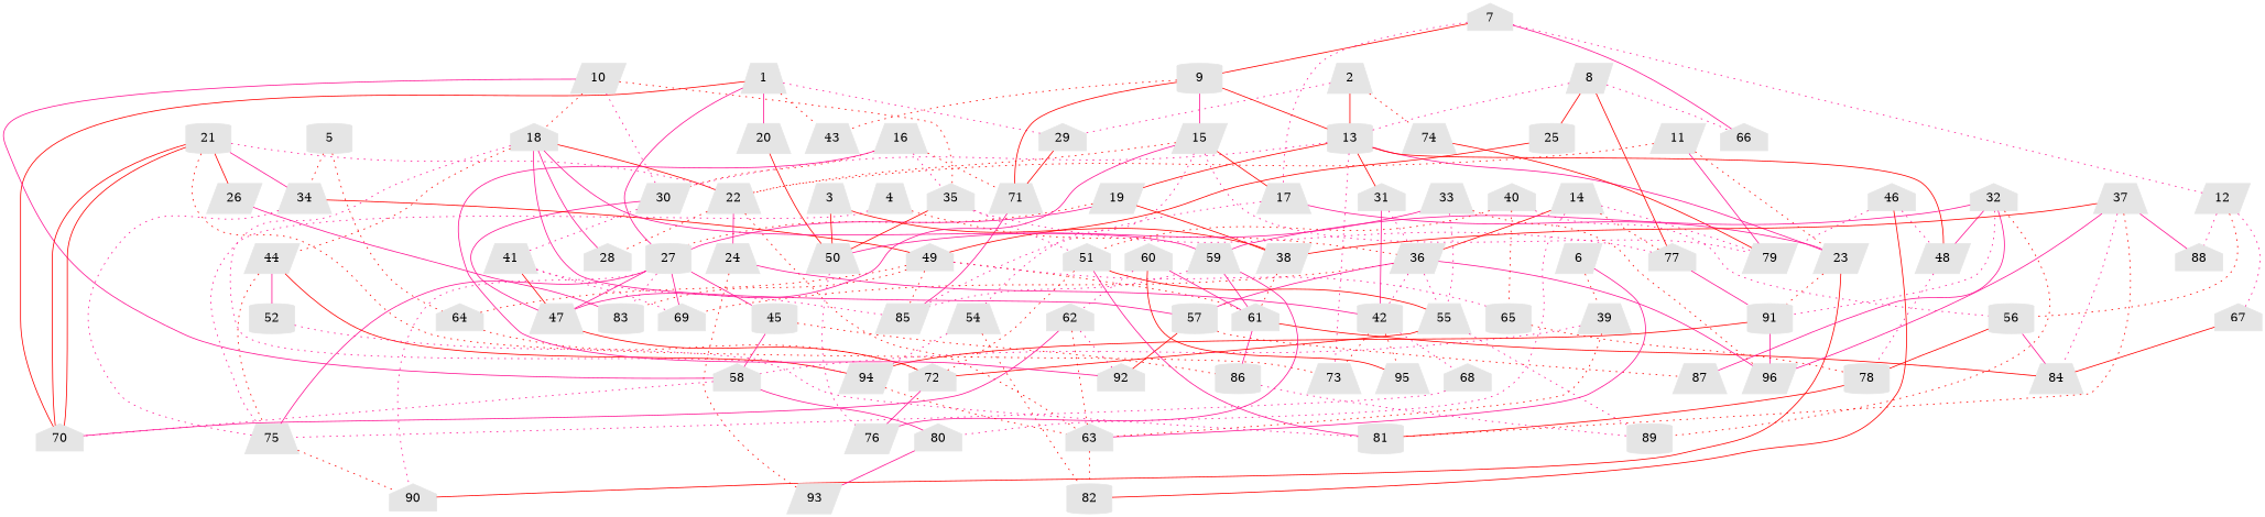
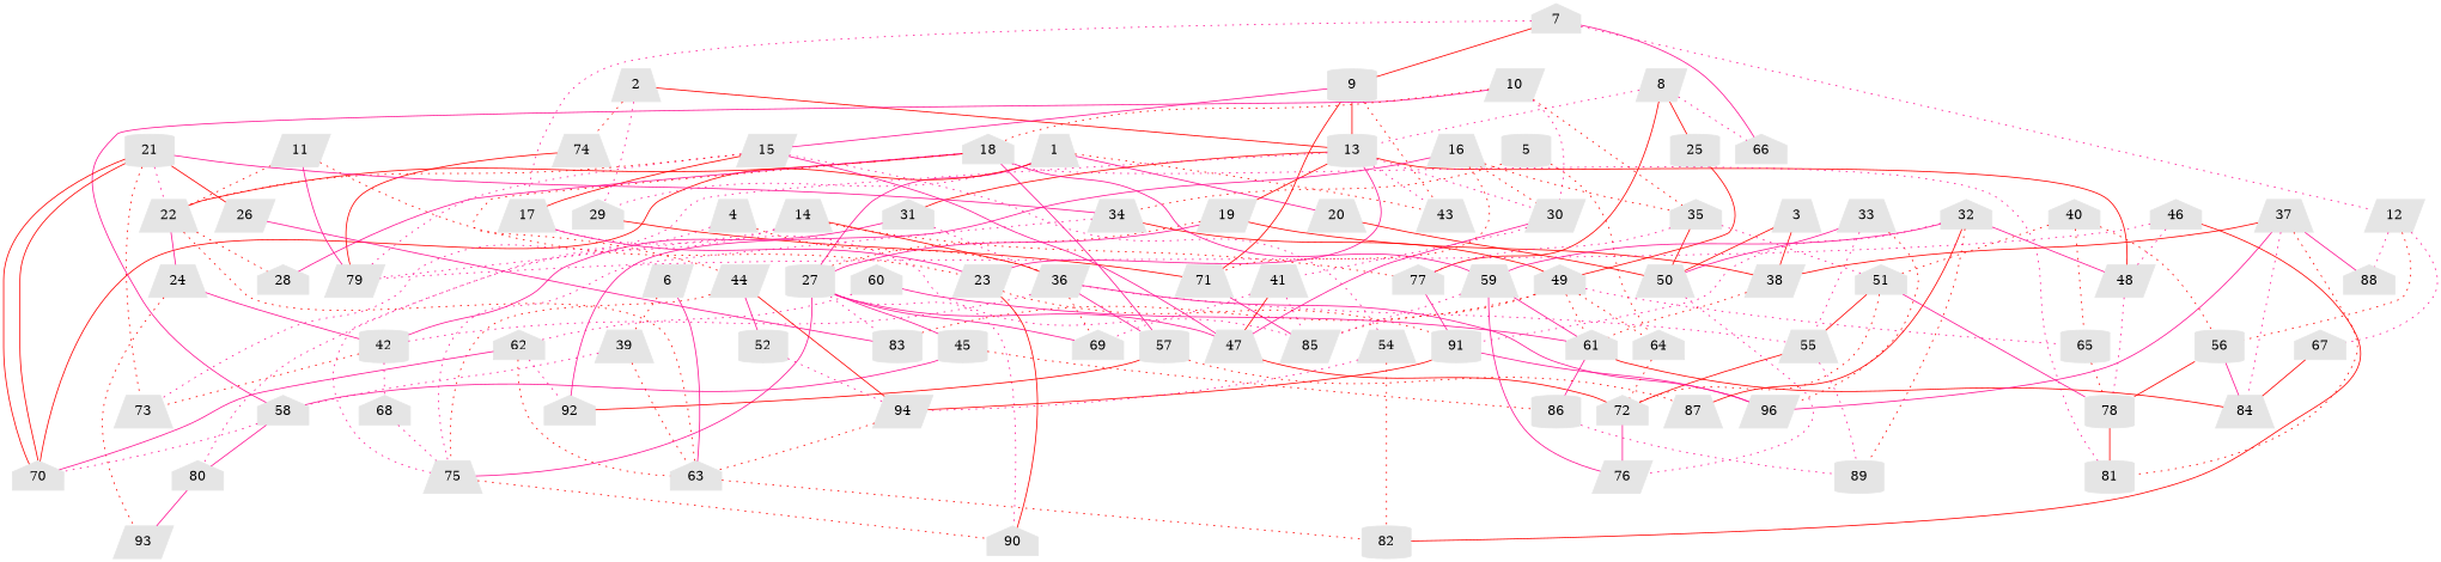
  graph {
    node [color=gray90 shape=trapezium style=filled]
    edge [color=deeppink style=dotted]
    1
    20
    27 [shape=cylinder]
    29 [shape=house]
    43
    70 [shape=house]
    50
    75
    47
    90 [shape=house]
    83 [shape=cylinder]
    45 [shape=cylinder]
    69 [shape=house]
    71
    2
    13 [shape=cylinder]
    74
    30 [shape=parallelogram]
    23 [shape=parallelogram]
    19 [shape=parallelogram]
    31 [shape=house]
    48 [shape=parallelogram]
    73
    79 [shape=parallelogram]
    38 [shape=parallelogram]
    3
    61 [shape=house]
    76 [shape=parallelogram]
    36 [shape=parallelogram]
    4
    57 [shape=cylinder]
    42 [shape=cylinder]
    55
    96 [shape=parallelogram]
    5 [shape=cylinder]
    34
    64 [shape=house]
    49 [shape=house]
    72 [shape=house]
    6 [shape=parallelogram]
    39
    63 [shape=house]
    58 [shape=house]
    82 [shape=cylinder]
    7 [shape=house]
    9 [shape=cylinder]
    12 [shape=parallelogram]
    17
    66 [shape=house]
    15 [shape=parallelogram]
    56 [shape=cylinder]
    67 [shape=house]
    88 [shape=house]
    85 [shape=parallelogram]
    8 [shape=parallelogram]
    25 [shape=cylinder]
    77 [shape=house]
    91 [shape=cylinder]
    22
    54
    10 [shape=parallelogram]
    18 [shape=house]
    35 [shape=house]
    28 [shape=house]
    44 [shape=parallelogram]
    59
    81 [shape=cylinder]
    41
    51 [shape=house]
    80 [shape=house]
    11 [shape=parallelogram]
    24
    84
    78 [shape=cylinder]
    14
    93 [shape=parallelogram]
    94 [shape=parallelogram]
    16
    92 [shape=house]
    52 [shape=cylinder]
    87
    21 [shape=cylinder]
    26 [shape=parallelogram]
    68 [shape=house]
-   95
    65 [shape=cylinder]
    86 [shape=cylinder]
    89 [shape=cylinder]
    32 [shape=house]
    33
    37
    40 [shape=house]
    46 [shape=house]
    60 [shape=house]
    62 [shape=house]
    1 -- 20 [style=solid]
    1 -- 27 [style=solid]
    1 -- 29
    1 -- 43 [color=red]
    1 -- 70 [color=red style=solid]
    20 -- 50 [color=red style=solid]
    27 -- 75 [style=solid]
    27 -- 47 [style=solid]
    27 -- 90
    27 -- 83
    27 -- 45 [style=solid]
    27 -- 69 [style=solid]
    29 -- 71 [color=red style=solid]
    50 -- 76
    75 -- 90 [color=red]
    47 -- 72 [color=red style=solid]
    45 -- 58 [style=solid]
    45 -- 86 [color=red]
    71 -- 85 [style=solid]
    2 -- 29
    2 -- 13 [color=red style=solid]
    2 -- 74 [color=red]
+   13 -- 43
    13 -- 30
    13 -- 23 [style=solid]
    13 -- 19 [color=red style=solid]
    13 -- 31 [color=red style=solid]
    13 -- 48 [color=red style=solid]
    13 -- 73
    74 -- 79 [color=red style=solid]
    30 -- 47 [style=solid]
    30 -- 41
    23 -- 90 [color=red style=solid]
    23 -- 91 [color=red]
    19 -- 27 [color=red]
    19 -- 27 [style=solid]
    19 -- 38 [color=red style=solid]
    31 -- 36
    31 -- 42 [style=solid]
    48 -- 78
    38 -- 61 [color=red]
    3 -- 50 [color=red style=solid]
    3 -- 38 [color=red style=solid]
    61 -- 84 [color=red style=solid]
    61 -- 86 [style=solid]
    36 -- 69 [color=red]
    36 -- 57 [style=solid]
    36 -- 42
    36 -- 55
    36 -- 96 [style=solid]
    4 -- 75
    4 -- 36 [color=red]
    57 -- 92 [color=red style=solid]
    57 -- 87 [color=red]
    42 -- 73 [color=red]
    42 -- 68
-   42 -- 95 [color=red]
    55 -- 72 [color=red style=solid]
    55 -- 89
    5 -- 34 [color=red]
    5 -- 64 [color=red]
    34 -- 75
    34 -- 49 [color=red style=solid]
    64 -- 72 [color=red]
    49 -- 83 [color=red]
    49 -- 61 [color=red]
    49 -- 64 [color=red]
    49 -- 85 [color=red]
    49 -- 65
    72 -- 76 [style=solid]
    6 -- 39 [color=red]
    6 -- 63 [style=solid]
    39 -- 63 [color=red]
    39 -- 58
    63 -- 82 [color=red]
    58 -- 70
    58 -- 80 [style=solid]
    7 -- 9 [color=red style=solid]
    7 -- 12
    7 -- 17
    7 -- 66 [style=solid]
    9 -- 43 [color=red]
    9 -- 71 [color=red style=solid]
    9 -- 13 [color=red style=solid]
    9 -- 15 [style=solid]
    12 -- 56 [color=red]
    12 -- 67
    12 -- 88
    17 -- 23 [style=solid]
    17 -- 85
    15 -- 47 [style=solid]
    15 -- 79
    15 -- 17 [color=red style=solid]
    15 -- 22 [color=red]
    15 -- 54
    56 -- 84 [style=solid]
    56 -- 78 [color=red style=solid]
    67 -- 84 [color=red style=solid]
    8 -- 13
    8 -- 66
    8 -- 25 [color=red style=solid]
    8 -- 77 [color=red style=solid]
    25 -- 49 [color=red style=solid]
    77 -- 91 [style=solid]
    91 -- 96 [style=solid]
    91 -- 94 [color=red style=solid]
    22 -- 63 [color=red]
    22 -- 28 [color=red]
    22 -- 24 [style=solid]
    54 -- 82 [color=red]
    54 -- 94
    10 -- 30
    10 -- 58 [style=solid]
    10 -- 18 [color=red]
    10 -- 35 [color=red]
    18 -- 57 [style=solid]
    18 -- 22 [color=red style=solid]
    18 -- 28 [style=solid]
    18 -- 44 [color=red]
    18 -- 59 [style=solid]
    18 -- 81
    35 -- 50 [color=red style=solid]
    35 -- 77
    35 -- 51
    44 -- 75 [color=red]
    44 -- 94 [color=red style=solid]
    44 -- 52 [style=solid]
    59 -- 61 [style=solid]
    59 -- 76 [style=solid]
    59 -- 85
    41 -- 47 [color=red style=solid]
    41 -- 69
    41 -- 85
    51 -- 55 [color=red style=solid]
    51 -- 72 [color=red]
-   51 -- 81 [style=solid]
+   51 -- 78 [style=solid]
    80 -- 93 [style=solid]
    11 -- 23 [color=red]
    11 -- 79 [style=solid]
    11 -- 22 [color=red]
    24 -- 42 [style=solid]
    24 -- 93 [color=red]
    78 -- 81 [color=red style=solid]
    14 -- 79
    14 -- 36 [color=red style=solid]
    14 -- 77 [color=red]
    14 -- 80
    94 -- 63 [color=red]
    16 -- 71 [color=red]
    16 -- 30 [color=red]
-   16 -- 35
+   16 -- 35 [color=red]
    16 -- 92 [style=solid]
    52 -- 94
    21 -- 70 [color=red style=solid]
    21 -- 70 [color=red style=solid]
    21 -- 73 [color=red]
    21 -- 34 [style=solid]
    21 -- 22
    21 -- 26 [color=red style=solid]
    26 -- 83 [style=solid]
    68 -- 75
    65 -- 78 [color=red]
    86 -- 89
    32 -- 48 [style=solid]
    32 -- 91
    32 -- 59 [style=solid]
-   32 -- 87 [style=solid]
+   32 -- 87 [color=red style=solid]
    32 -- 89 [color=red]
    33 -- 50 [style=solid]
    33 -- 55
    33 -- 96 [color=red]
    37 -- 38 [color=red style=solid]
    37 -- 96 [style=solid]
    37 -- 88 [style=solid]
    37 -- 81 [color=red]
    37 -- 84
-   40 -- 56
+   40 -- 56 [color=red]
    40 -- 51 [color=red]
    40 -- 65 [color=red]
    46 -- 48
    46 -- 79
    46 -- 82 [color=red style=solid]
    60 -- 61 [style=solid]
-   60 -- 95 [color=red style=solid]
    60 -- 62
    62 -- 70 [style=solid]
    62 -- 63 [color=red]
    62 -- 92
  }
